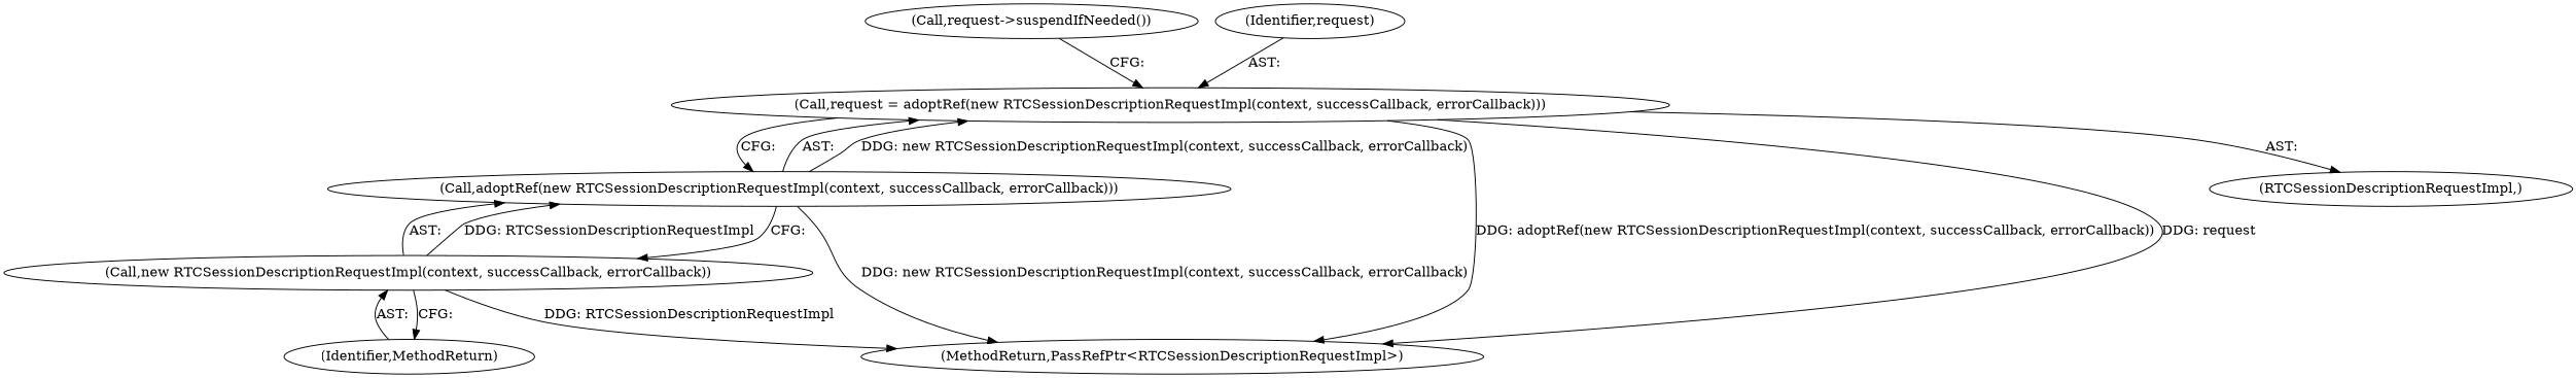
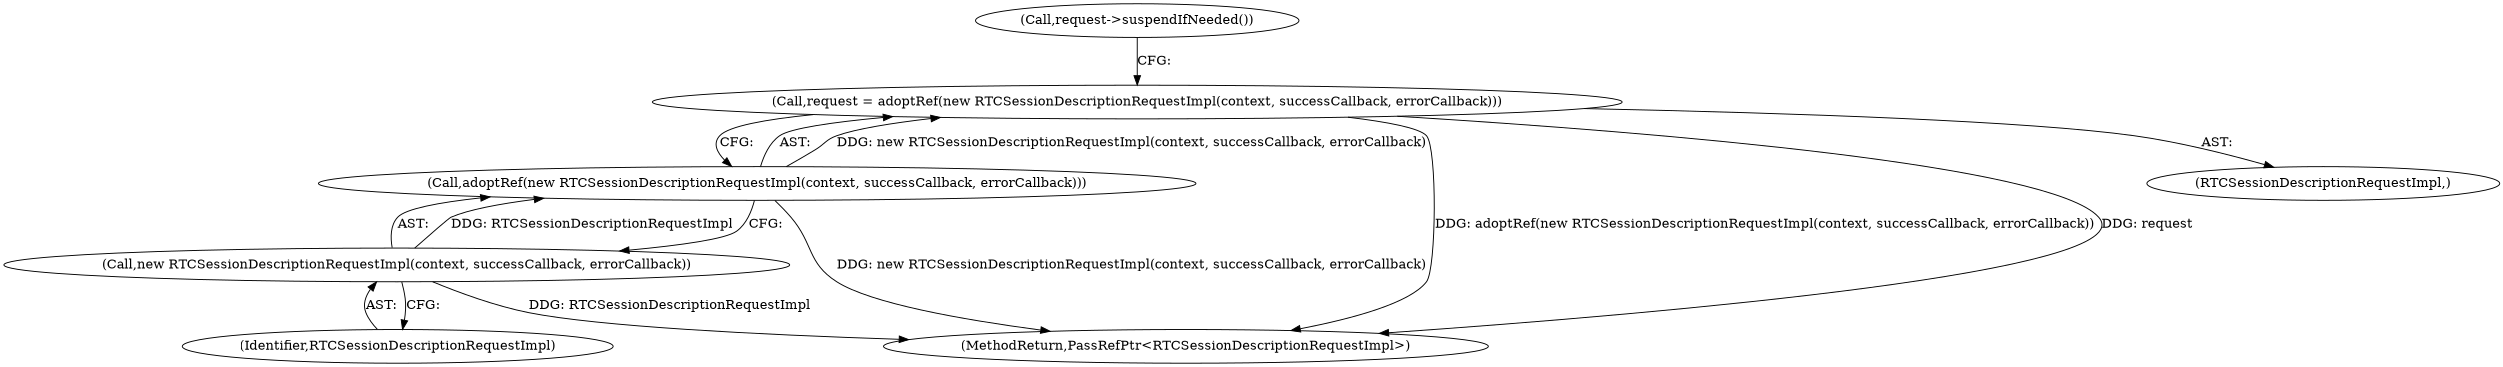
  digraph {
    n1 [label="(Call,request = adoptRef(new RTCSessionDescriptionRequestImpl(context, successCallback, errorCallback)))"]
    n2 [label="(Call,adoptRef(new RTCSessionDescriptionRequestImpl(context, successCallback, errorCallback)))"]
    n3 [label="(MethodReturn,PassRefPtr<RTCSessionDescriptionRequestImpl>)"]
    n4 [label="(RTCSessionDescriptionRequestImpl,)"]
    n5 [label="(Call,new RTCSessionDescriptionRequestImpl(context, successCallback, errorCallback))"]
-   n6 [label="(Identifier,MethodReturn)"]
+   n6 [label="(Identifier,RTCSessionDescriptionRequestImpl)"]
    n7 [label="(Call,request->suspendIfNeeded())"]
-   n8 [label="(Identifier,request)"]
    n1 -> n2 [label="CFG: "]
    n1 -> n3 [label="DDG: adoptRef(new RTCSessionDescriptionRequestImpl(context, successCallback, errorCallback))"]
    n1 -> n3 [label="DDG: request"]
    n1 -> n4 [label="AST: "]
    n2 -> n1 [label="AST: "]
    n2 -> n1 [label="DDG: new RTCSessionDescriptionRequestImpl(context, successCallback, errorCallback)"]
    n2 -> n3 [label="DDG: new RTCSessionDescriptionRequestImpl(context, successCallback, errorCallback)"]
    n2 -> n5 [label="CFG: "]
    n5 -> n2 [label="AST: "]
    n5 -> n2 [label="DDG: RTCSessionDescriptionRequestImpl"]
    n5 -> n3 [label="DDG: RTCSessionDescriptionRequestImpl"]
    n5 -> n6 [label="CFG: "]
    n6 -> n5 [label="AST: "]
    n7 -> n1 [label="CFG: "]
-   n8 -> n1 [label="AST: "]
  }
